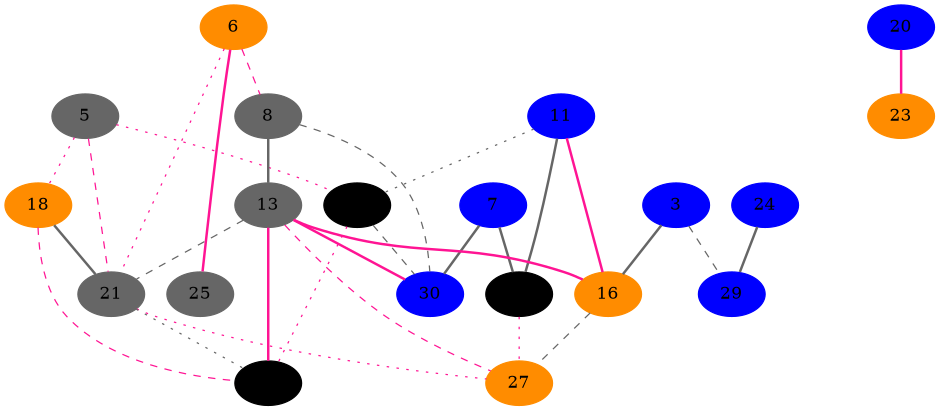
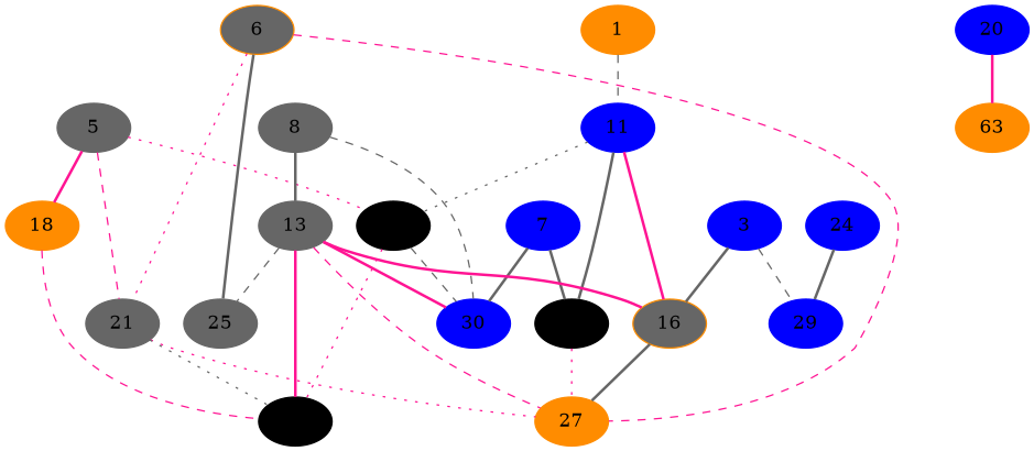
  graph {
    node [color=blue style=filled]
    edge [color=deeppink style=bold weight=1.0]
+   1 [color=darkorange]
    11
-   16 [color=darkorange]
+   16 [color=darkorange fillcolor=gray40]
    12 [color=black]
    14 [color=black]
    3
    29
    27 [color=darkorange]
    5 [color=gray40]
    18 [color=darkorange]
    21 [color=gray40]
    30
    28 [color=black]
-   23 [color=darkorange]
-   6 [color=darkorange]
+   23 [color=darkorange label=63]
+   6 [color=darkorange fillcolor=gray40]
    25 [color=gray40]
    7
    8 [color=gray40]
    13 [color=gray40]
    20
    24
+   1 -- 11 [color=gray40 style=dashed]
    11 -- 16
    11 -- 12 [color=gray40 style=dotted]
    11 -- 14 [color=gray40]
-   16 -- 27 [color=gray40 style=dashed]
+   16 -- 27 [color=gray40]
    12 -- 30 [color=gray40 style=dashed]
    12 -- 28 [style=dotted]
    14 -- 27 [style=dotted]
    3 -- 16 [color=gray40]
    3 -- 29 [color=gray40 style=dashed]
    5 -- 12 [style=dotted]
-   5 -- 18 [style=dotted]
+   5 -- 18
    5 -- 21 [style=dashed]
-   18 -- 21 [color=gray40]
    18 -- 28 [style=dashed]
    21 -- 27 [style=dotted]
    21 -- 28 [color=gray40 style=dotted]
-   6 -- 8 [style=dashed]
+   6 -- 27 [style=dashed]
    6 -- 21 [style=dotted]
-   6 -- 25
+   6 -- 25 [color=gray40]
    7 -- 14 [color=gray40]
    7 -- 30 [color=gray40]
    8 -- 30 [color=gray40 style=dashed]
    8 -- 13 [color=gray40]
    13 -- 16
    13 -- 27 [style=dashed]
-   13 -- 21 [color=gray40 style=dashed]
+   13 -- 25 [color=gray40 style=dashed]
    13 -- 30
    13 -- 28 [weight=3.0]
    20 -- 23 [weight=2.0]
    24 -- 29 [color=gray40]
  }
